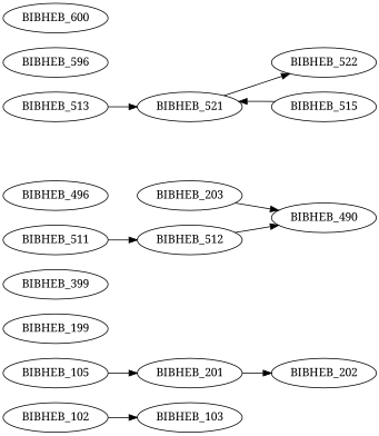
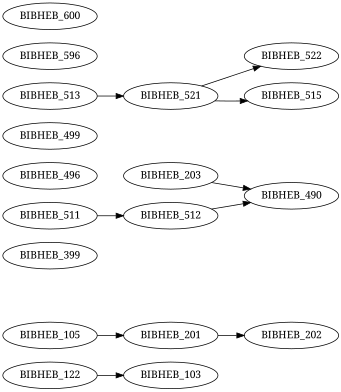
  digraph {
    fontname="Noto Serif"
    rankdir=LR
    node [fontname="Noto Serif"]
    edge [color=black fontname="Noto Serif"]
-   BIBHEB_102
+   BIBHEB_102 [label=BIBHEB_122]
    BIBHEB_103
    BIBHEB_201
    BIBHEB_202
    BIBHEB_105
-   BIBHEB_199
    BIBHEB_399
    BIBHEB_203
    BIBHEB_490
    BIBHEB_496
+   BIBHEB_499
    BIBHEB_511
    BIBHEB_512
    BIBHEB_513
    BIBHEB_521
    BIBHEB_522
    BIBHEB_515
    BIBHEB_596
    BIBHEB_600
    BIBHEB_102 -> BIBHEB_103
    BIBHEB_201 -> BIBHEB_202
    BIBHEB_105 -> BIBHEB_201
    BIBHEB_203 -> BIBHEB_490
    BIBHEB_511 -> BIBHEB_512
    BIBHEB_512 -> BIBHEB_490
    BIBHEB_513 -> BIBHEB_521
    BIBHEB_521 -> BIBHEB_522
-   BIBHEB_515 -> BIBHEB_521
+   BIBHEB_521 -> BIBHEB_515
  }
